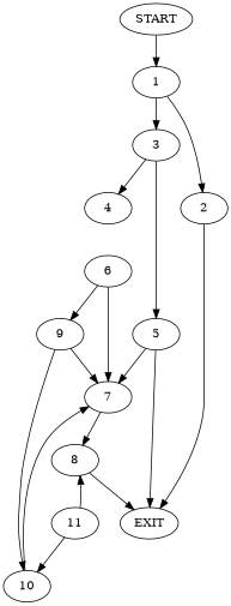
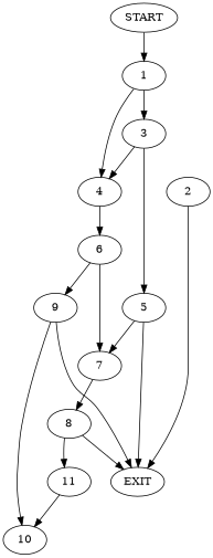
  digraph {
    n1 [label=START]
    1
    2
    3
    n5 [label=EXIT]
    4
    5
    6
    7
    9
    8
    10
    11
    n1 -> 1
-   1 -> 2
+   1 -> 4
    1 -> 3
    2 -> n5
    3 -> 4
    3 -> 5
+   4 -> 6
    5 -> n5
    5 -> 7
    6 -> 7
    6 -> 9
    7 -> 8
-   9 -> 7
+   9 -> n5
    9 -> 10
    8 -> n5
-   10 -> 7
-   11 -> 8
+   8 -> 11
    11 -> 10
  }
